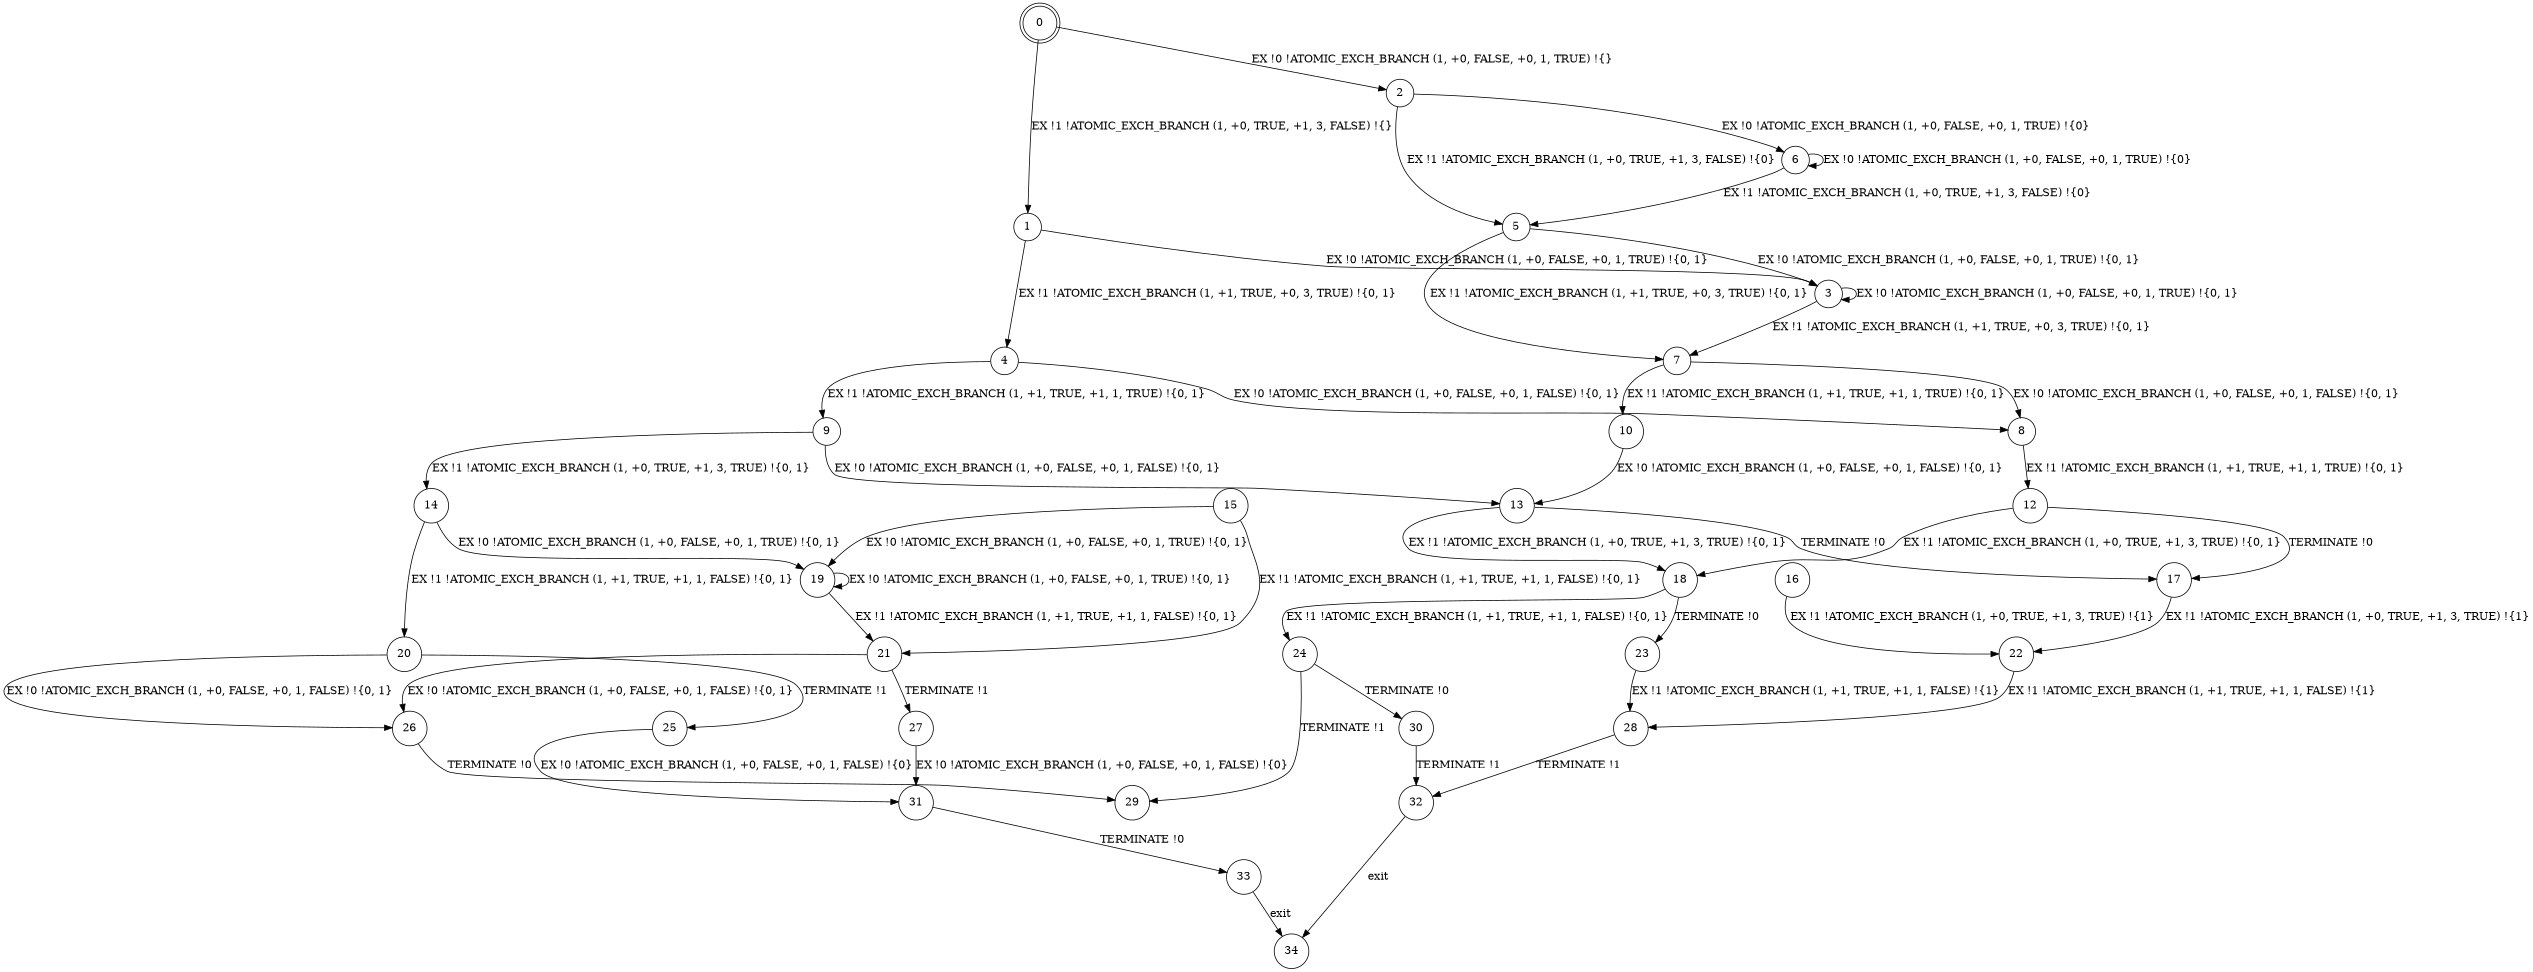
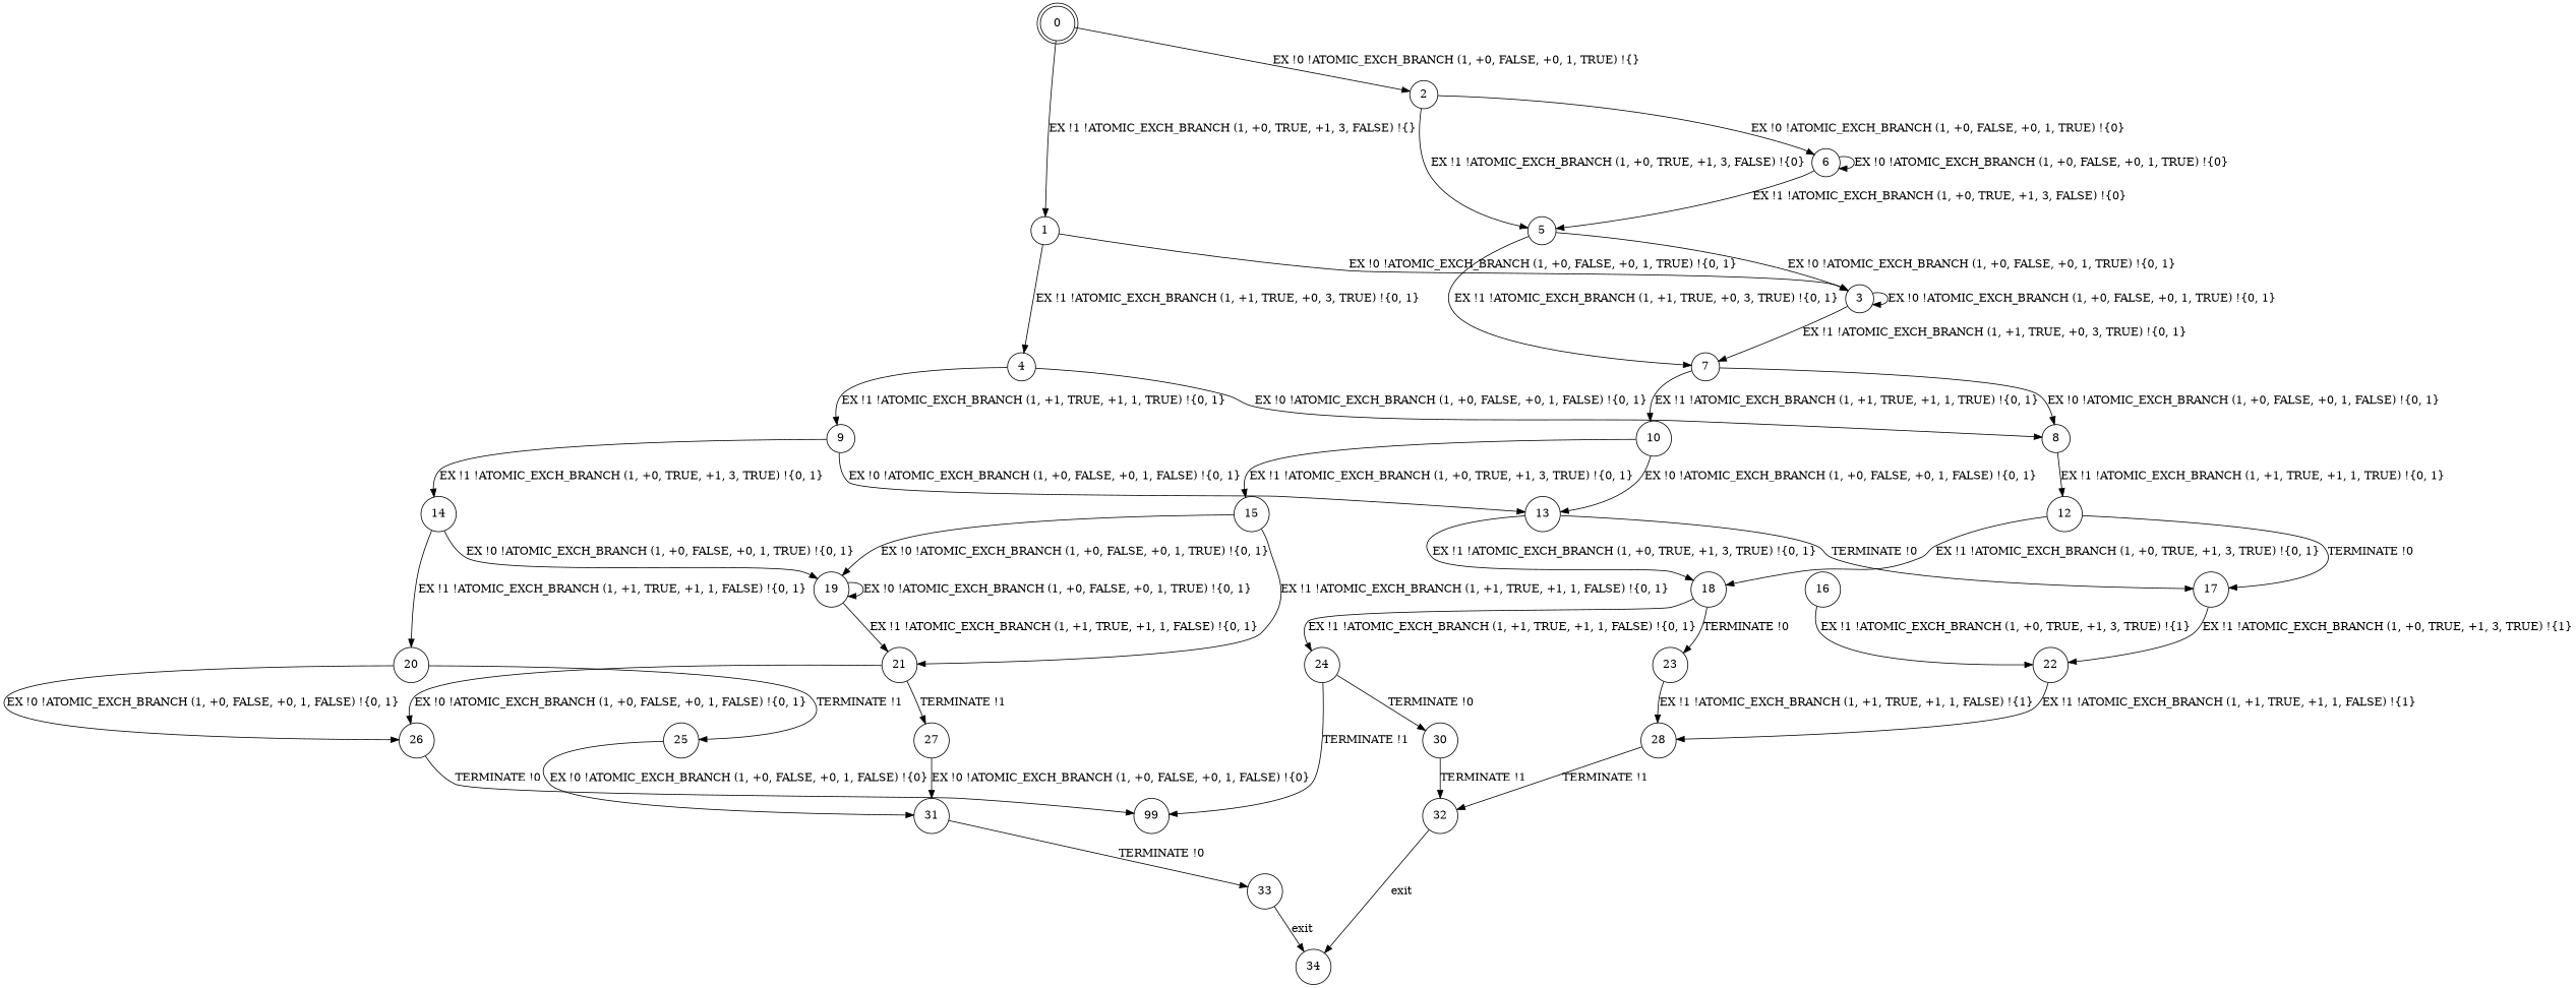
  digraph {
    node [shape=circle]
    0 [peripheries=2]
    1
    2
    3
    4
    5
    6
    7
    8
    9
    10
    12
    13
    14
    15
    17
    18
    19
    20
    21
    16
    22
    23
    24
    25
    26
    27
    28
-   29
+   29 [label=99]
    30
    31
    32
    33
    34
    0 -> 1 [label="EX !1 !ATOMIC_EXCH_BRANCH (1, +0, TRUE, +1, 3, FALSE) !{}"]
    0 -> 2 [label="EX !0 !ATOMIC_EXCH_BRANCH (1, +0, FALSE, +0, 1, TRUE) !{}"]
    1 -> 3 [label="EX !0 !ATOMIC_EXCH_BRANCH (1, +0, FALSE, +0, 1, TRUE) !{0, 1}"]
    1 -> 4 [label="EX !1 !ATOMIC_EXCH_BRANCH (1, +1, TRUE, +0, 3, TRUE) !{0, 1}"]
    2 -> 5 [label="EX !1 !ATOMIC_EXCH_BRANCH (1, +0, TRUE, +1, 3, FALSE) !{0}"]
    2 -> 6 [label="EX !0 !ATOMIC_EXCH_BRANCH (1, +0, FALSE, +0, 1, TRUE) !{0}"]
    3 -> 3 [label="EX !0 !ATOMIC_EXCH_BRANCH (1, +0, FALSE, +0, 1, TRUE) !{0, 1}"]
    3 -> 7 [label="EX !1 !ATOMIC_EXCH_BRANCH (1, +1, TRUE, +0, 3, TRUE) !{0, 1}"]
    4 -> 8 [label="EX !0 !ATOMIC_EXCH_BRANCH (1, +0, FALSE, +0, 1, FALSE) !{0, 1}"]
    4 -> 9 [label="EX !1 !ATOMIC_EXCH_BRANCH (1, +1, TRUE, +1, 1, TRUE) !{0, 1}"]
    5 -> 3 [label="EX !0 !ATOMIC_EXCH_BRANCH (1, +0, FALSE, +0, 1, TRUE) !{0, 1}"]
    5 -> 7 [label="EX !1 !ATOMIC_EXCH_BRANCH (1, +1, TRUE, +0, 3, TRUE) !{0, 1}"]
    6 -> 5 [label="EX !1 !ATOMIC_EXCH_BRANCH (1, +0, TRUE, +1, 3, FALSE) !{0}"]
    6 -> 6 [label="EX !0 !ATOMIC_EXCH_BRANCH (1, +0, FALSE, +0, 1, TRUE) !{0}"]
    7 -> 8 [label="EX !0 !ATOMIC_EXCH_BRANCH (1, +0, FALSE, +0, 1, FALSE) !{0, 1}"]
    7 -> 10 [label="EX !1 !ATOMIC_EXCH_BRANCH (1, +1, TRUE, +1, 1, TRUE) !{0, 1}"]
    8 -> 12 [label="EX !1 !ATOMIC_EXCH_BRANCH (1, +1, TRUE, +1, 1, TRUE) !{0, 1}"]
    9 -> 13 [label="EX !0 !ATOMIC_EXCH_BRANCH (1, +0, FALSE, +0, 1, FALSE) !{0, 1}"]
    9 -> 14 [label="EX !1 !ATOMIC_EXCH_BRANCH (1, +0, TRUE, +1, 3, TRUE) !{0, 1}"]
    10 -> 13 [label="EX !0 !ATOMIC_EXCH_BRANCH (1, +0, FALSE, +0, 1, FALSE) !{0, 1}"]
+   10 -> 15 [label="EX !1 !ATOMIC_EXCH_BRANCH (1, +0, TRUE, +1, 3, TRUE) !{0, 1}"]
    12 -> 17 [label="TERMINATE !0"]
    12 -> 18 [label="EX !1 !ATOMIC_EXCH_BRANCH (1, +0, TRUE, +1, 3, TRUE) !{0, 1}"]
    13 -> 17 [label="TERMINATE !0"]
    13 -> 18 [label="EX !1 !ATOMIC_EXCH_BRANCH (1, +0, TRUE, +1, 3, TRUE) !{0, 1}"]
    14 -> 19 [label="EX !0 !ATOMIC_EXCH_BRANCH (1, +0, FALSE, +0, 1, TRUE) !{0, 1}"]
    14 -> 20 [label="EX !1 !ATOMIC_EXCH_BRANCH (1, +1, TRUE, +1, 1, FALSE) !{0, 1}"]
    15 -> 19 [label="EX !0 !ATOMIC_EXCH_BRANCH (1, +0, FALSE, +0, 1, TRUE) !{0, 1}"]
    15 -> 21 [label="EX !1 !ATOMIC_EXCH_BRANCH (1, +1, TRUE, +1, 1, FALSE) !{0, 1}"]
    17 -> 22 [label="EX !1 !ATOMIC_EXCH_BRANCH (1, +0, TRUE, +1, 3, TRUE) !{1}"]
    18 -> 23 [label="TERMINATE !0"]
    18 -> 24 [label="EX !1 !ATOMIC_EXCH_BRANCH (1, +1, TRUE, +1, 1, FALSE) !{0, 1}"]
    19 -> 19 [label="EX !0 !ATOMIC_EXCH_BRANCH (1, +0, FALSE, +0, 1, TRUE) !{0, 1}"]
    19 -> 21 [label="EX !1 !ATOMIC_EXCH_BRANCH (1, +1, TRUE, +1, 1, FALSE) !{0, 1}"]
    20 -> 25 [label="TERMINATE !1"]
    20 -> 26 [label="EX !0 !ATOMIC_EXCH_BRANCH (1, +0, FALSE, +0, 1, FALSE) !{0, 1}"]
    21 -> 26 [label="EX !0 !ATOMIC_EXCH_BRANCH (1, +0, FALSE, +0, 1, FALSE) !{0, 1}"]
    21 -> 27 [label="TERMINATE !1"]
    16 -> 22 [label="EX !1 !ATOMIC_EXCH_BRANCH (1, +0, TRUE, +1, 3, TRUE) !{1}"]
    22 -> 28 [label="EX !1 !ATOMIC_EXCH_BRANCH (1, +1, TRUE, +1, 1, FALSE) !{1}"]
    23 -> 28 [label="EX !1 !ATOMIC_EXCH_BRANCH (1, +1, TRUE, +1, 1, FALSE) !{1}"]
    24 -> 29 [label="TERMINATE !1"]
    24 -> 30 [label="TERMINATE !0"]
    25 -> 31 [label="EX !0 !ATOMIC_EXCH_BRANCH (1, +0, FALSE, +0, 1, FALSE) !{0}"]
    26 -> 29 [label="TERMINATE !0"]
    27 -> 31 [label="EX !0 !ATOMIC_EXCH_BRANCH (1, +0, FALSE, +0, 1, FALSE) !{0}"]
    28 -> 32 [label="TERMINATE !1"]
    30 -> 32 [label="TERMINATE !1"]
    31 -> 33 [label="TERMINATE !0"]
    32 -> 34 [label=exit]
    33 -> 34 [label=exit]
  }
